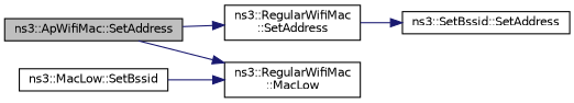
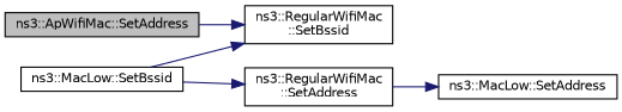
  digraph {
    rankdir=LR
    node [color=black fillcolor=white fontname=Helvetica fontsize=10 shape=record style=filled]
    edge [color=midnightblue fontname=Helvetica fontsize=10 labelfontname=Helvetica labelfontsize=10 style=solid]
    n1 [fillcolor=grey75 fontcolor=black height=0.2 label="ns3::ApWifiMac::SetAddress" width=0.4]
    n2 [height=0.2 label="ns3::RegularWifiMac\l::SetAddress" width=0.4]
-   n3 [height=0.2 label="ns3::RegularWifiMac\l::MacLow" width=0.4]
-   n4 [height=0.2 label="ns3::SetBssid::SetAddress" width=0.4]
+   n3 [height=0.2 label="ns3::RegularWifiMac\l::SetBssid" width=0.4]
+   n4 [height=0.2 label="ns3::MacLow::SetAddress" width=0.4]
    n5 [height=0.2 label="ns3::MacLow::SetBssid" width=0.4]
-   n1 -> n2
+   n5 -> n2
    n1 -> n3
    n2 -> n4
    n5 -> n3
  }
